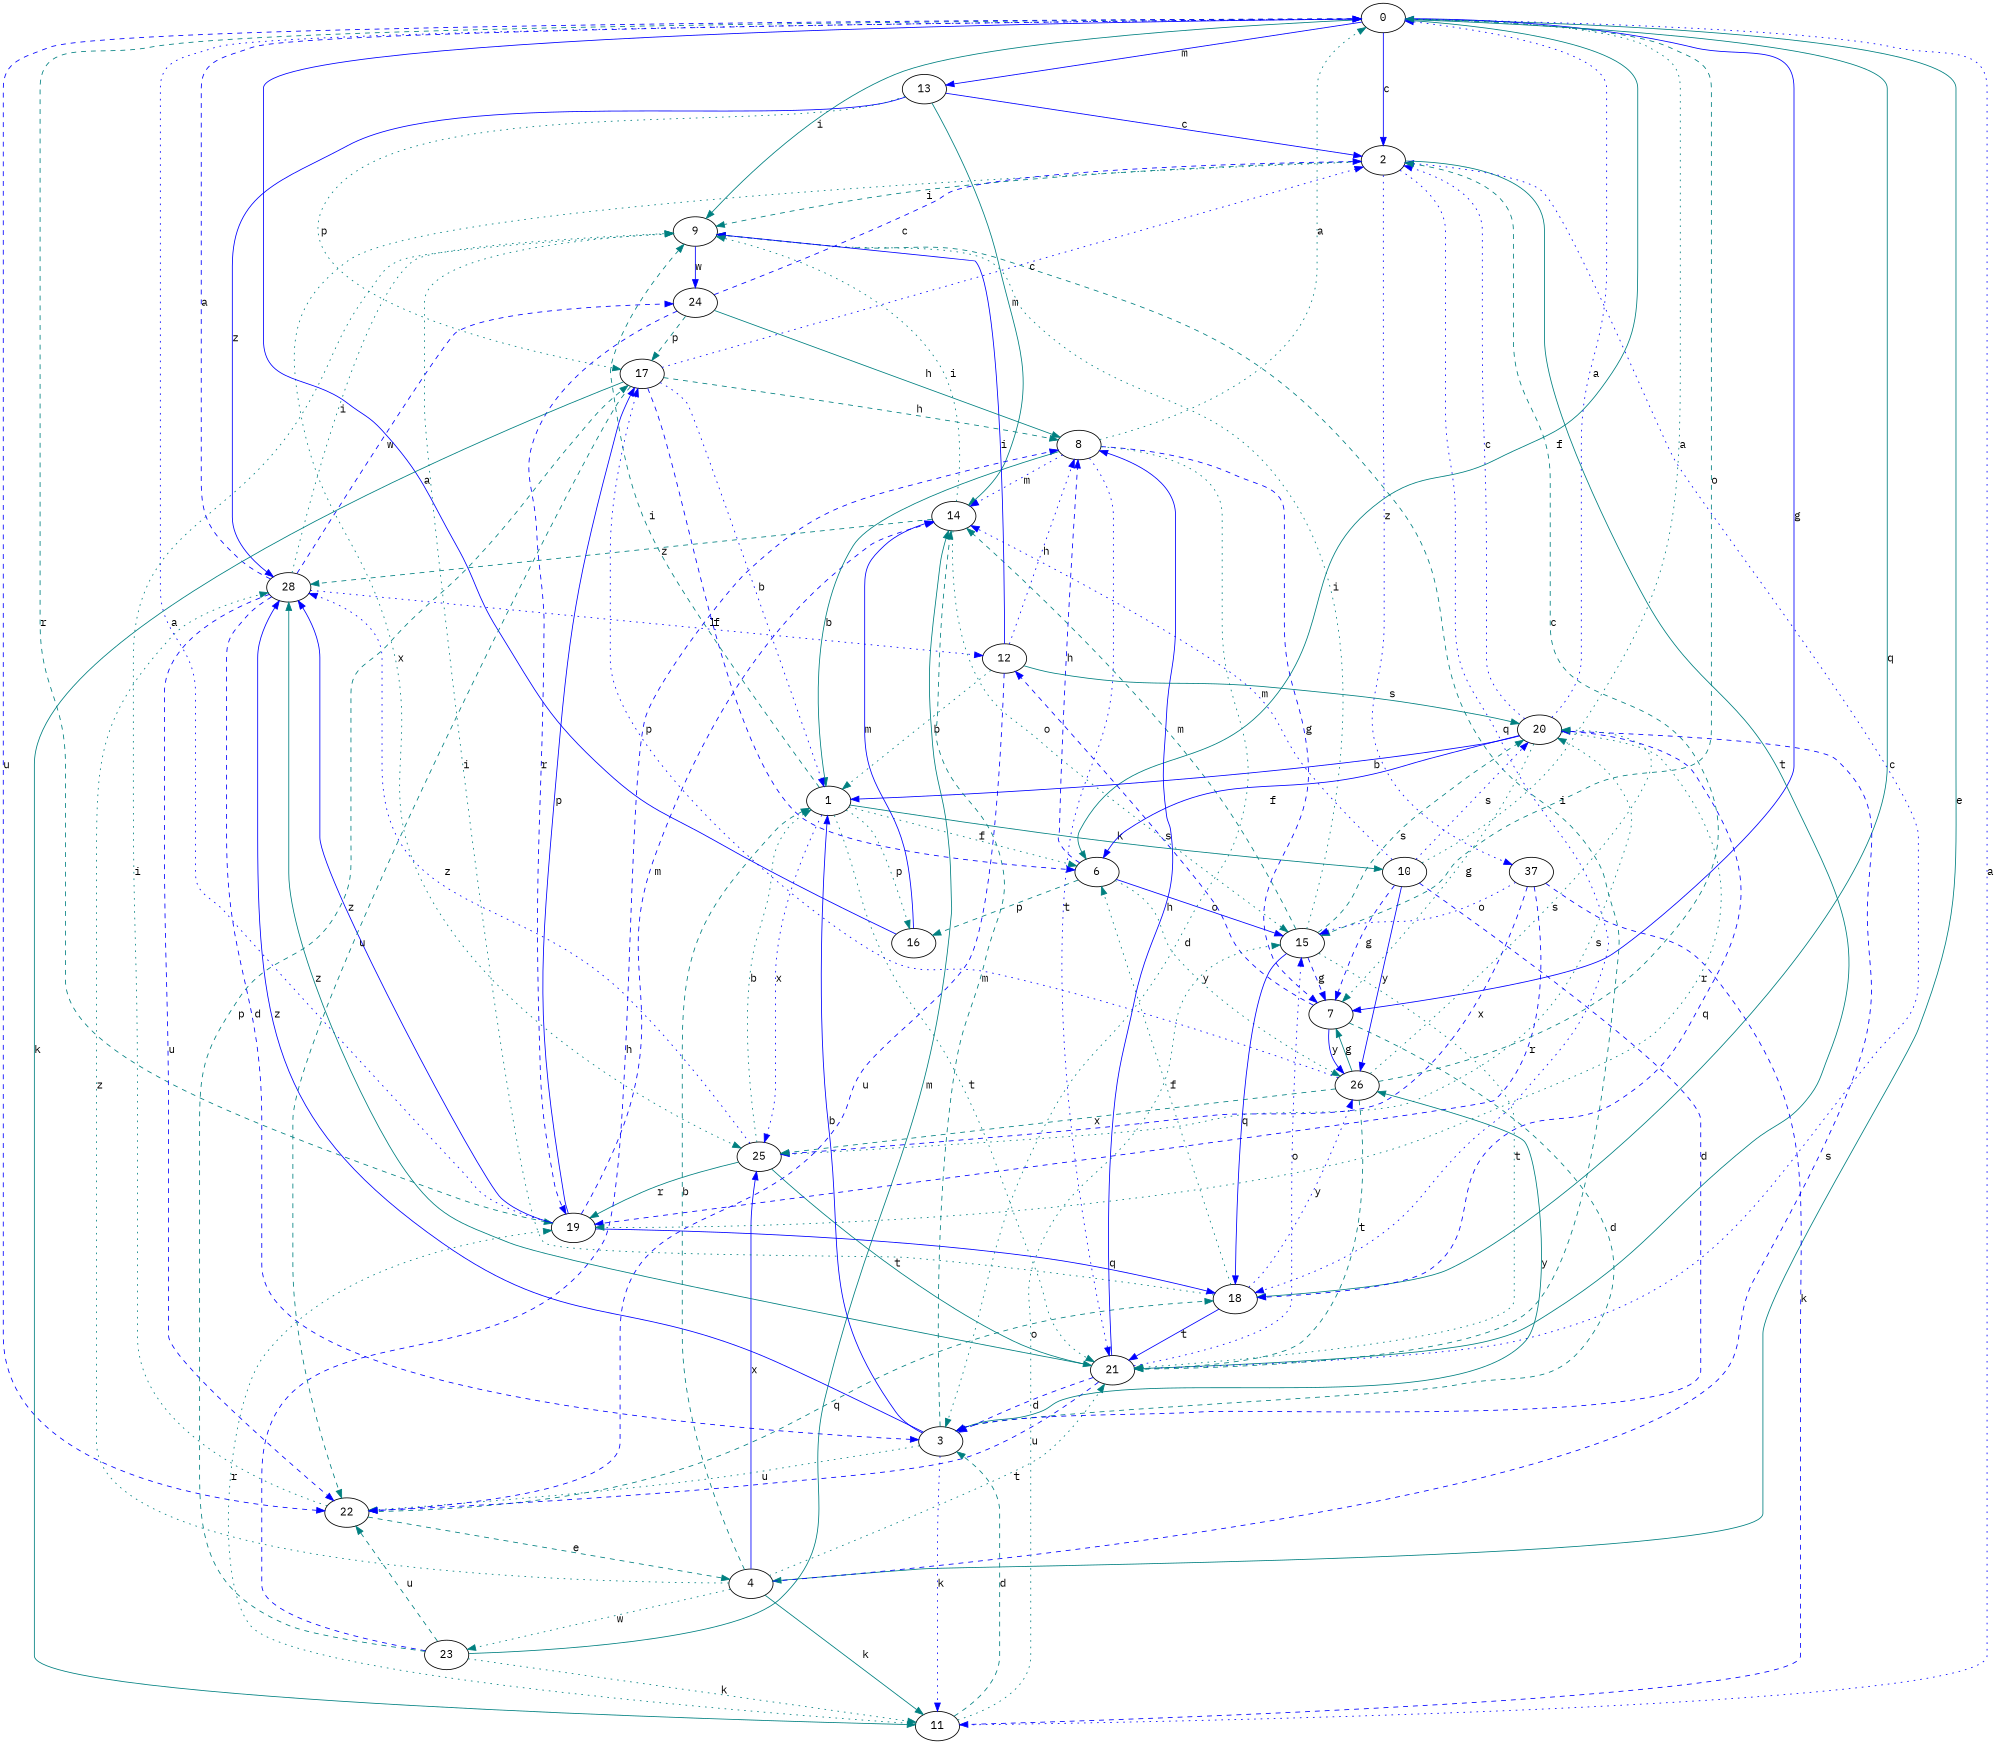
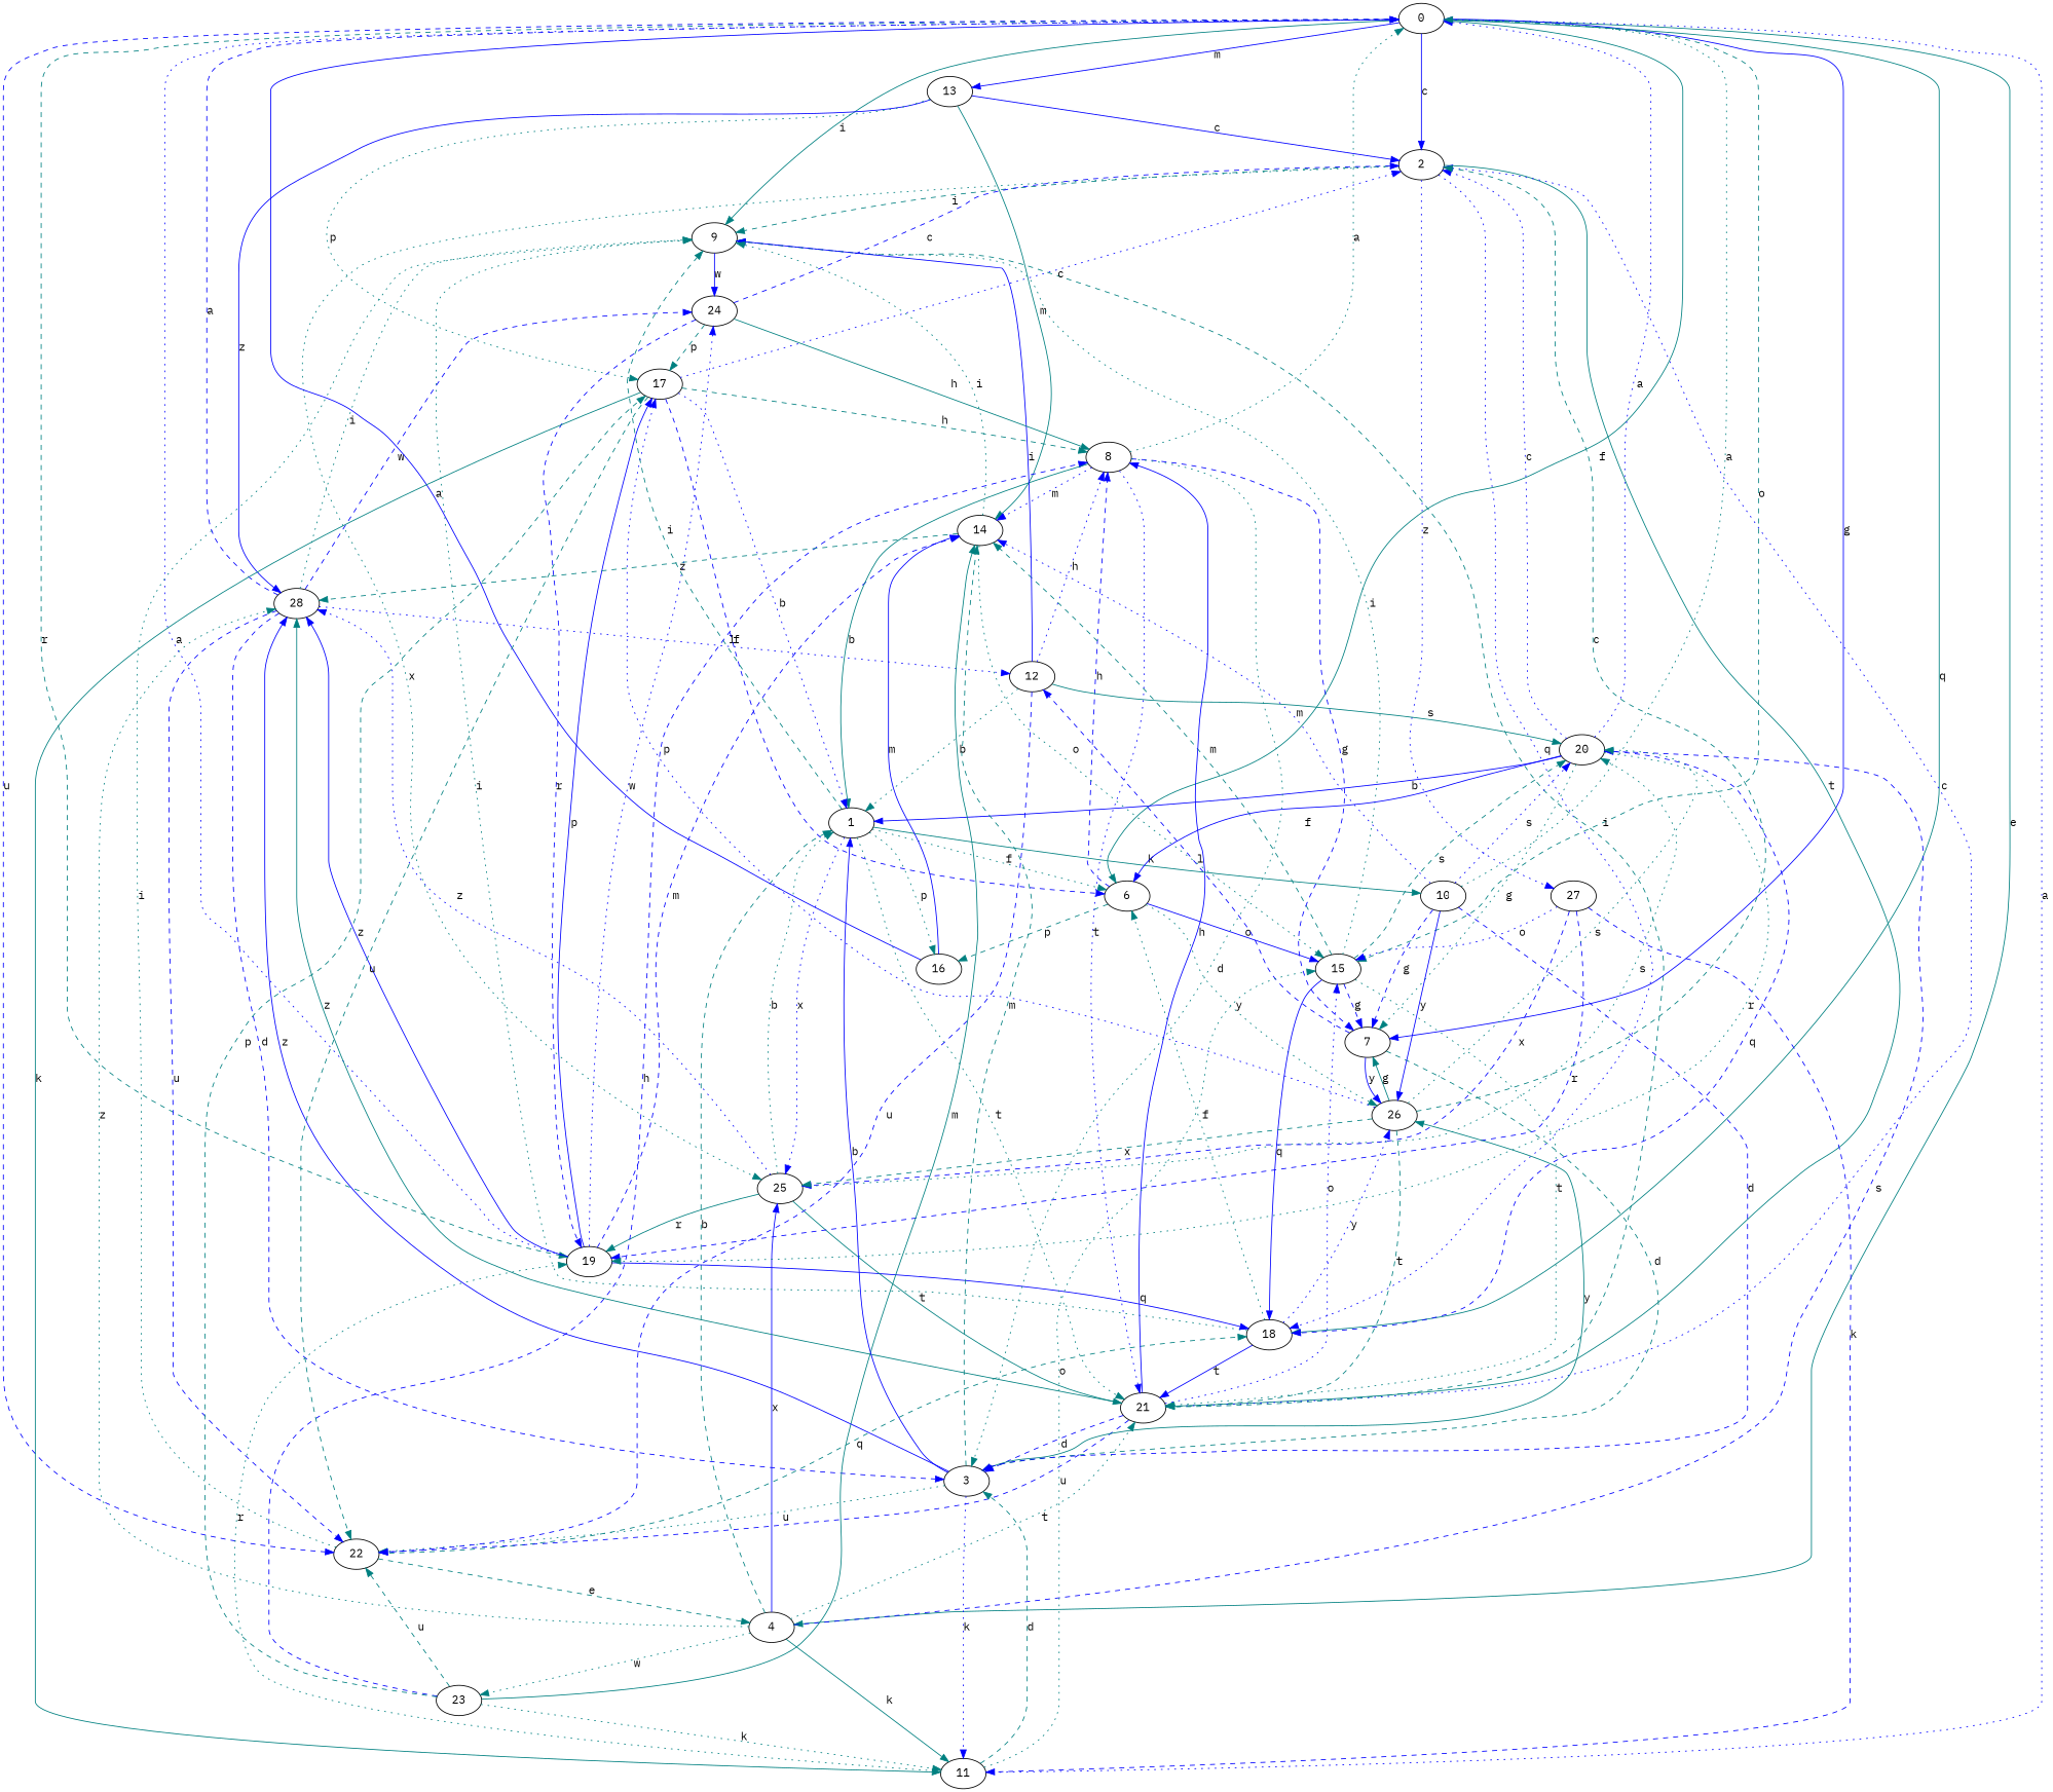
  strict digraph {
    fontname="IBM Plex Mono"
    node [fontname="IBM Plex Mono"]
    edge [color=teal fontname="IBM Plex Mono" style=dotted]
    0
    2
    4
    6
    7
    9
    13
    15
    18
    19
    22
    21
    25
-   27 [label=37]
+   27
    1
    11
    28
    20
    23
    16
    26
    8
    3
    12
    24
    14
    17
    10
    0 -> 2 [color=blue label=c style=solid]
    0 -> 4 [label=e style=solid]
    0 -> 6 [label=f style=solid]
    0 -> 7 [color=blue label=g style=solid]
    0 -> 9 [label=i style=solid]
    0 -> 13 [color=blue label=m style=solid]
    0 -> 15 [label=o style=dashed]
    0 -> 18 [label=q style=solid]
    0 -> 19 [label=r style=dashed]
    0 -> 22 [color=blue label=u style=dashed]
    2 -> 9 [label=i style=dashed]
    2 -> 18 [color=blue label=q]
    2 -> 21 [label=t style=solid]
    2 -> 25 [label=x]
    2 -> 27 [color=blue label=z]
    4 -> 21 [label=t]
    4 -> 25 [color=blue label=x style=solid]
    4 -> 1 [label=b style=dashed]
    4 -> 11 [label=k style=solid]
    4 -> 28 [label=z]
    4 -> 20 [color=blue label=s style=dashed]
    4 -> 23 [label=w]
    6 -> 15 [color=blue label=o style=solid]
    6 -> 16 [label=p style=dashed]
    6 -> 26 [label=y]
    6 -> 8 [color=blue label=h style=dashed]
    7 -> 26 [color=blue label=y style=solid]
    7 -> 3 [label=d style=dashed]
-   7 -> 12 [color=blue label=s style=dashed]
+   7 -> 12 [color=blue label=l style=dashed]
    9 -> 24 [color=blue label=w style=solid]
    13 -> 2 [color=blue label=c style=solid]
    13 -> 28 [color=blue label=z style=solid]
    13 -> 14 [label=m style=solid]
    13 -> 17 [label=p]
    15 -> 7 [color=blue label=g style=dashed]
    15 -> 9 [label=i]
    15 -> 18 [color=blue label=q style=solid]
    15 -> 21 [label=t]
    15 -> 20 [label=s style=dashed]
    15 -> 14 [label=m style=dashed]
    18 -> 6 [label=f]
    18 -> 9 [label=i]
    18 -> 21 [color=blue label=t style=solid]
    18 -> 26 [color=blue label=y]
    19 -> 0 [color=blue label=a]
    19 -> 18 [color=blue label=q style=solid]
    19 -> 28 [color=blue label=z style=solid]
+   19 -> 24 [color=blue label=w]
    19 -> 14 [color=blue label=m style=dashed]
    19 -> 17 [color=blue label=p style=solid]
    22 -> 4 [label=e style=dashed]
    22 -> 9 [label=i]
    22 -> 18 [label=q style=dashed]
    21 -> 2 [color=blue label=c]
    21 -> 9 [label=i style=dashed]
    21 -> 15 [color=blue label=o]
    21 -> 22 [color=blue label=u style=dashed]
    21 -> 28 [label=z style=solid]
    21 -> 8 [color=blue label=h style=solid]
    21 -> 3 [color=blue label=d style=dashed]
    25 -> 19 [label=r style=solid]
    25 -> 21 [label=t style=solid]
    25 -> 1 [label=b]
    25 -> 28 [color=blue label=z]
    25 -> 20 [label=s]
    27 -> 15 [color=blue label=o]
    27 -> 19 [color=blue label=r style=dashed]
    27 -> 25 [color=blue label=x style=dashed]
    27 -> 11 [color=blue label=k style=dashed]
    1 -> 6 [label=f]
    1 -> 9 [label=i style=dashed]
    1 -> 21 [label=t]
    1 -> 25 [color=blue label=x]
    1 -> 16 [label=p]
    1 -> 10 [label=k style=solid]
    11 -> 0 [color=blue label=a]
    11 -> 15 [label=o]
    11 -> 19 [label=r]
    11 -> 3 [label=d style=dashed]
    28 -> 0 [color=blue label=a style=dashed]
    28 -> 9 [label=i]
    28 -> 22 [color=blue label=u style=dashed]
    28 -> 3 [color=blue label=d style=dashed]
    28 -> 12 [color=blue label=l]
    28 -> 24 [color=blue label=w style=dashed]
    20 -> 0 [color=blue label=a]
    20 -> 2 [color=blue label=c]
    20 -> 6 [color=blue label=f style=solid]
    20 -> 7 [label=g]
    20 -> 18 [color=blue label=q style=dashed]
    20 -> 19 [label=r]
    20 -> 1 [color=blue label=b style=solid]
    23 -> 22 [label=u style=dashed]
    23 -> 11 [label=k]
    23 -> 8 [color=blue label=h style=dashed]
    23 -> 14 [label=m style=solid]
    23 -> 17 [label=p style=dashed]
    16 -> 0 [color=blue label=a style=solid]
    16 -> 14 [color=blue label=m style=solid]
    26 -> 2 [label=c style=dashed]
    26 -> 7 [label=g style=solid]
    26 -> 21 [label=t style=dashed]
    26 -> 25 [label=x style=dashed]
    26 -> 20 [label=s]
    26 -> 17 [color=blue label=p]
    8 -> 0 [label=a]
    8 -> 7 [color=blue label=g style=dashed]
    8 -> 21 [color=blue label=t]
    8 -> 1 [label=b style=solid]
    8 -> 3 [label=d]
    8 -> 14 [color=blue label=m]
    3 -> 22 [label=u]
    3 -> 1 [color=blue label=b style=solid]
    3 -> 11 [color=blue label=k]
    3 -> 28 [color=blue label=z style=solid]
    3 -> 26 [label=y style=solid]
    3 -> 14 [label=m style=dashed]
    12 -> 9 [color=blue label=i style=solid]
    12 -> 22 [color=blue label=u style=dashed]
    12 -> 1 [label=b]
    12 -> 20 [label=s style=solid]
    12 -> 8 [color=blue label=h]
    24 -> 2 [color=blue label=c style=dashed]
    24 -> 19 [color=blue label=r style=dashed]
    24 -> 8 [label=h style=solid]
    24 -> 17 [label=p style=dashed]
    14 -> 9 [label=i]
    14 -> 15 [label=o]
    14 -> 28 [label=z style=dashed]
    17 -> 2 [color=blue label=c]
    17 -> 6 [color=blue label=f style=dashed]
    17 -> 22 [label=u style=dashed]
    17 -> 1 [color=blue label=b]
    17 -> 11 [label=k style=solid]
    17 -> 8 [label=h style=dashed]
    10 -> 0 [label=a]
    10 -> 7 [color=blue label=g style=dashed]
    10 -> 20 [color=blue label=s]
    10 -> 26 [color=blue label=y style=solid]
    10 -> 3 [color=blue label=d style=dashed]
    10 -> 14 [color=blue label=m]
  }
